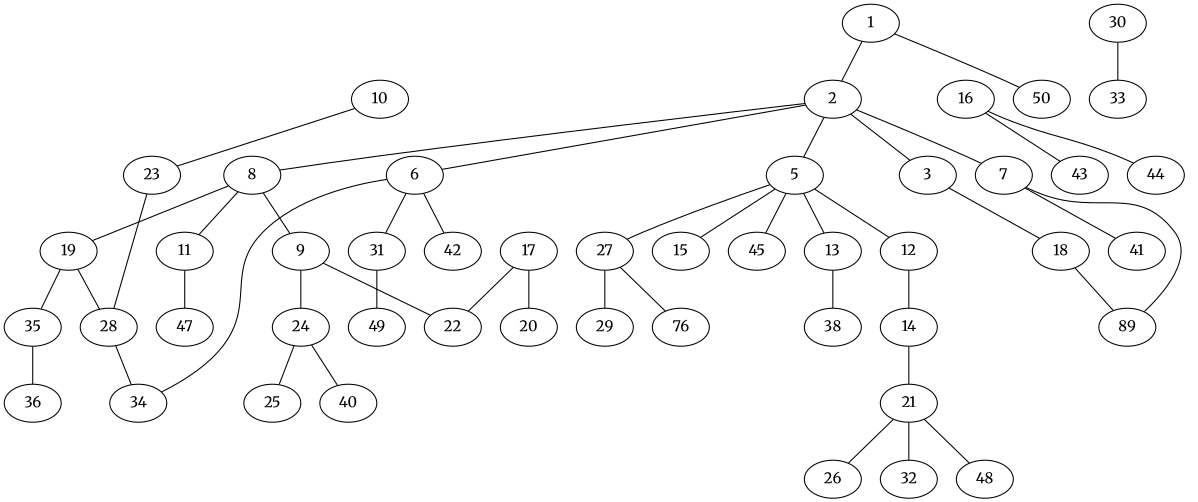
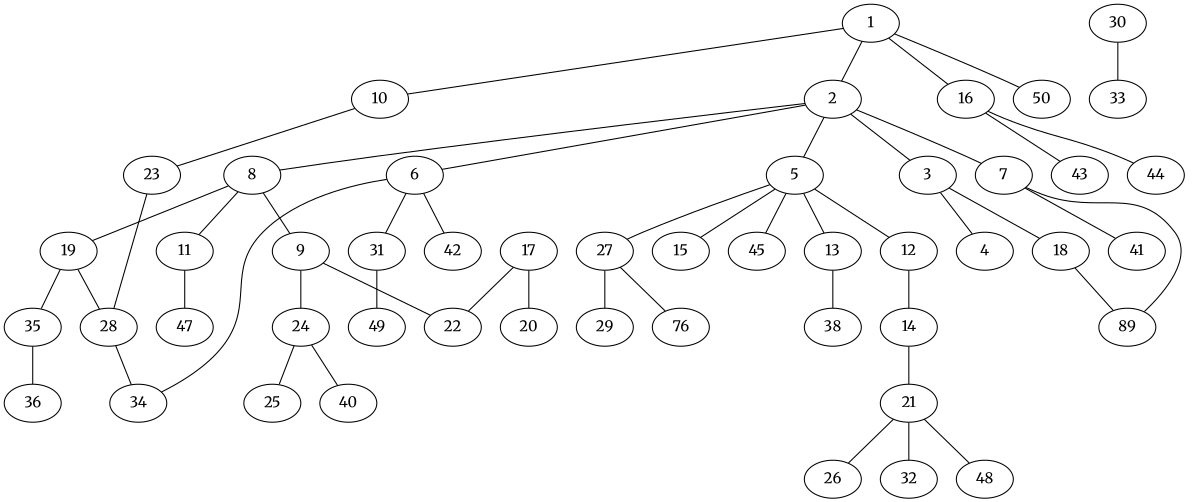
  graph {
    fontname=Merriweather
    node [fontname=Merriweather]
    edge [fontname=Merriweather]
    1
    2
    10
    16
    50
    3
    5
    6
    7
    8
    23
    43
    44
+   4
    18
    12
    13
    15
    27
    45
    31
    34
    42
    n24 [label=89]
    41
    9
    11
    19
    28
    14
    38
    29
    n33 [label=76]
    49
    24
    22
    47
    35
    30
    33
    21
    17
    20
    25
    40
    36
    26
    32
    48
    1 -- 2
+   1 -- 10
+   1 -- 16
    1 -- 50
    2 -- 3
    2 -- 5
    2 -- 6
    2 -- 7
    2 -- 8
    10 -- 23
    16 -- 43
    16 -- 44
+   3 -- 4
    3 -- 18
    5 -- 12
    5 -- 13
    5 -- 15
    5 -- 27
    5 -- 45
    6 -- 31
    6 -- 34
    6 -- 42
    7 -- n24
    7 -- 41
    8 -- 9
    8 -- 11
    8 -- 19
    23 -- 28
    18 -- n24
    12 -- 14
    13 -- 38
    27 -- 29
    27 -- n33
    31 -- 49
    9 -- 24
    9 -- 22
    11 -- 47
    19 -- 28
    19 -- 35
    28 -- 34
    14 -- 21
    24 -- 25
    24 -- 40
    35 -- 36
    30 -- 33
    21 -- 26
    21 -- 32
    21 -- 48
    17 -- 22
    17 -- 20
  }
